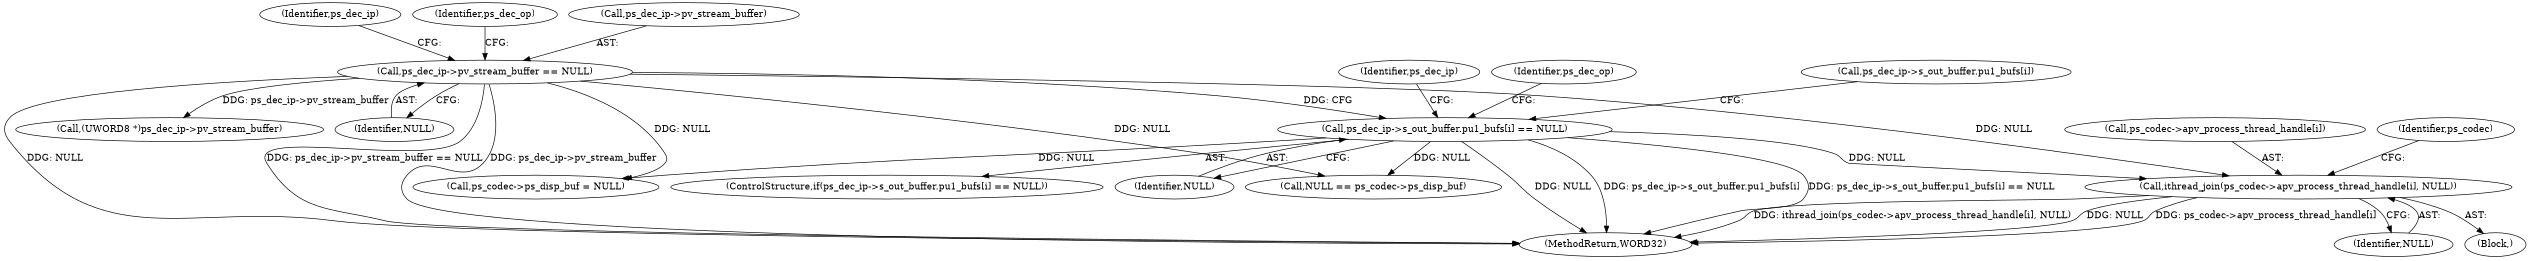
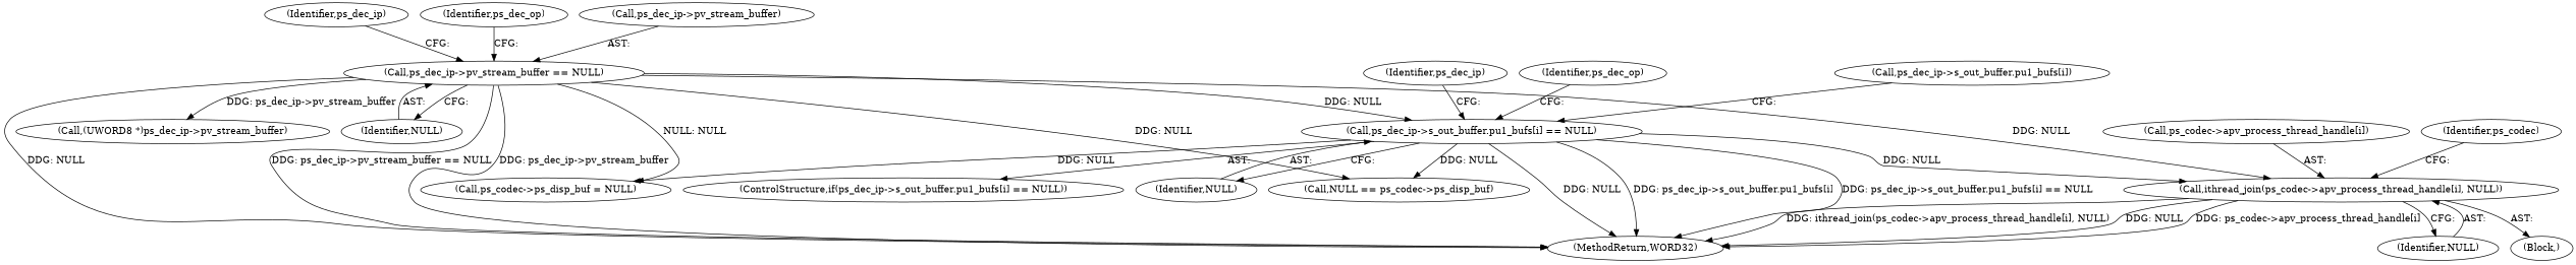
  digraph {
    n1 [label="(Call,ithread_join(ps_codec->apv_process_thread_handle[i], NULL))"]
    n2 [label="(Identifier,NULL)"]
    n3 [label="(MethodReturn,WORD32)"]
    n4 [label="(Block,)"]
    n5 [label="(Call,ps_dec_ip->s_out_buffer.pu1_bufs[i] == NULL)"]
    n6 [label="(Call,NULL == ps_codec->ps_disp_buf)"]
    n7 [label="(ControlStructure,if(ps_dec_ip->s_out_buffer.pu1_bufs[i] == NULL))"]
    n8 [label="(Identifier,NULL)"]
    n9 [label="(Call,ps_codec->ps_disp_buf = NULL)"]
    n10 [label="(Call,ps_dec_ip->pv_stream_buffer == NULL)"]
    n11 [label="(Call,(UWORD8 *)ps_dec_ip->pv_stream_buffer)"]
    n12 [label="(Identifier,NULL)"]
    n13 [label="(Identifier,ps_dec_ip)"]
    n14 [label="(Identifier,ps_dec_op)"]
    n15 [label="(Call,ps_dec_ip->s_out_buffer.pu1_bufs[i])"]
    n16 [label="(Identifier,ps_dec_ip)"]
    n17 [label="(Call,ps_codec->apv_process_thread_handle[i])"]
    n18 [label="(Identifier,ps_dec_op)"]
    n19 [label="(Call,ps_dec_ip->pv_stream_buffer)"]
    n20 [label="(Identifier,ps_codec)"]
    n1 -> n2 [label="CFG: "]
    n1 -> n3 [label="DDG: ithread_join(ps_codec->apv_process_thread_handle[i], NULL)"]
    n1 -> n3 [label="DDG: NULL"]
    n1 -> n3 [label="DDG: ps_codec->apv_process_thread_handle[i]"]
    n1 -> n4 [label="AST: "]
    n2 -> n1 [label="AST: "]
    n5 -> n1 [label="DDG: NULL"]
    n5 -> n3 [label="DDG: NULL"]
    n5 -> n3 [label="DDG: ps_dec_ip->s_out_buffer.pu1_bufs[i]"]
    n5 -> n3 [label="DDG: ps_dec_ip->s_out_buffer.pu1_bufs[i] == NULL"]
    n5 -> n6 [label="DDG: NULL"]
    n5 -> n7 [label="AST: "]
    n5 -> n8 [label="CFG: "]
    n5 -> n9 [label="DDG: NULL"]
    n8 -> n5 [label="AST: "]
    n10 -> n1 [label="DDG: NULL"]
    n10 -> n3 [label="DDG: ps_dec_ip->pv_stream_buffer == NULL"]
    n10 -> n3 [label="DDG: ps_dec_ip->pv_stream_buffer"]
    n10 -> n3 [label="DDG: NULL"]
-   n10 -> n5 [label="DDG: CFG"]
+   n10 -> n5 [label="DDG: NULL"]
    n10 -> n6 [label="DDG: NULL"]
-   n10 -> n9 [label="DDG: NULL"]
+   n10 -> n9 [label="NULL: NULL"]
    n10 -> n11 [label="DDG: ps_dec_ip->pv_stream_buffer"]
    n10 -> n12 [label="CFG: "]
    n12 -> n10 [label="AST: "]
    n13 -> n10 [label="CFG: "]
    n14 -> n10 [label="CFG: "]
    n15 -> n5 [label="CFG: "]
    n16 -> n5 [label="CFG: "]
    n17 -> n1 [label="AST: "]
    n18 -> n5 [label="CFG: "]
    n19 -> n10 [label="AST: "]
    n20 -> n1 [label="CFG: "]
  }
